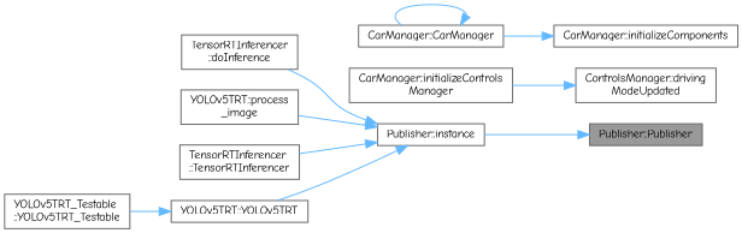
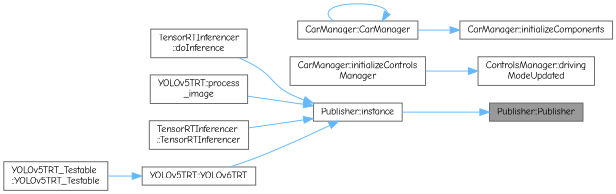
  digraph {
    fontname="Comic Neue"
    rankdir=RL
    node [color=grey40 fillcolor=white fontname="Comic Neue" fontsize=10 shape=box style=filled]
    edge [color=steelblue1 dir=back fontname="Comic Neue" fontsize=10 labelfontname=Helvetica labelfontsize=10 style=solid]
    n1 [color=gray40 fillcolor=grey60 fontcolor=black height=0.2 label="Publisher::Publisher" width=0.4]
    n2 [height=0.2 label="Publisher::instance" width=0.4]
    n3 [height=0.2 label="TensorRTInferencer\l::doInference" width=0.4]
    n4 [height=0.2 label="YOLOv5TRT::process\l_image" width=0.4]
    n5 [height=0.2 label="TensorRTInferencer\l::TensorRTInferencer" width=0.4]
-   n6 [height=0.2 label="YOLOv5TRT::YOLOv5TRT" width=0.4]
+   n6 [height=0.2 label="YOLOv5TRT::YOLOv6TRT" width=0.4]
    n7 [height=0.2 label="ControlsManager::driving\lModeUpdated" width=0.4]
    n8 [height=0.2 label="CarManager::initializeControls\lManager" width=0.4]
    n9 [height=0.2 label="YOLOv5TRT_Testable\l::YOLOv5TRT_Testable" width=0.4]
    n10 [height=0.2 label="CarManager::initializeComponents" width=0.4]
    n11 [height=0.2 label="CarManager::CarManager" width=0.4]
    n1 -> n2
    n2 -> n3
    n2 -> n4
    n2 -> n5
    n2 -> n6
    n6 -> n9
    n7 -> n8
    n10 -> n11
    n11 -> n11
  }
